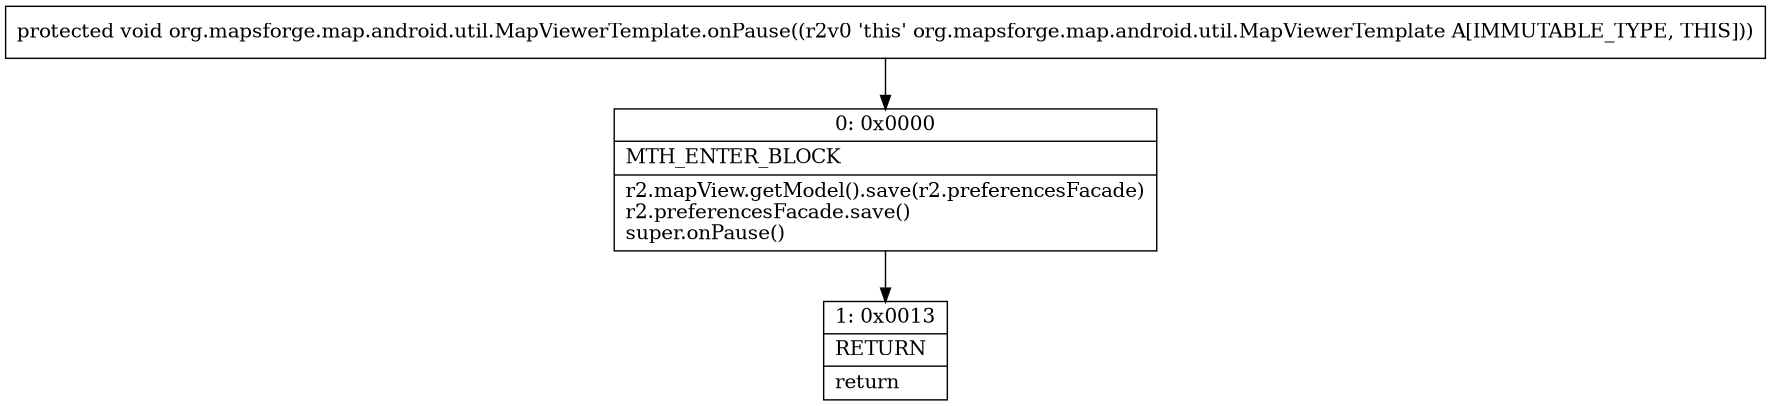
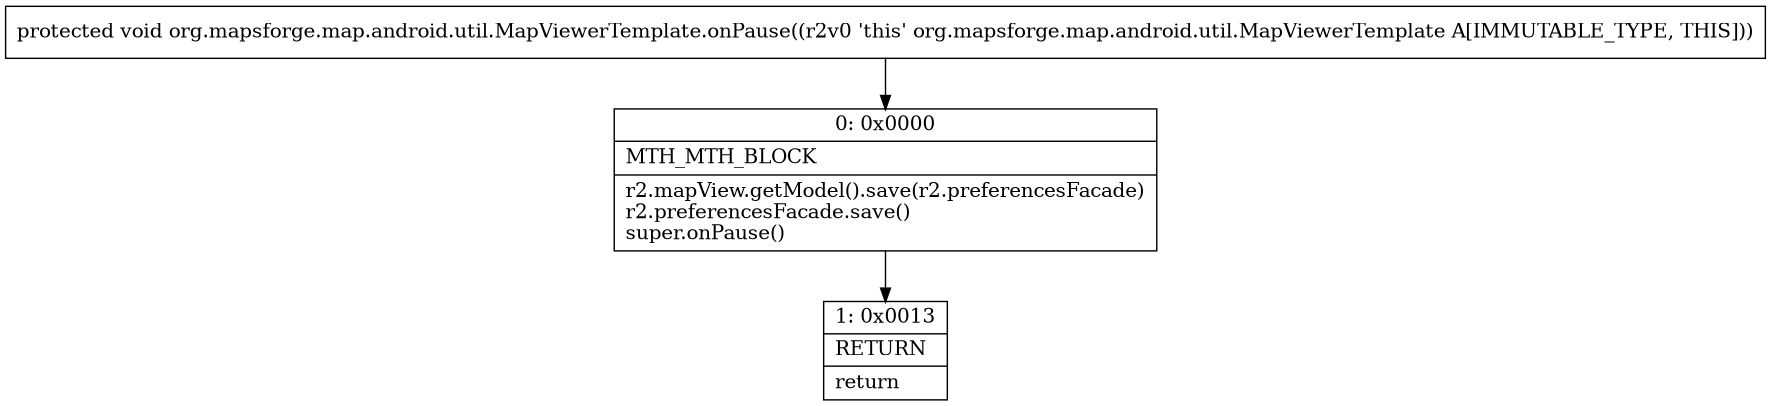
  digraph {
    node [shape=record]
-   n1 [label="{0\:\ 0x0000|MTH_ENTER_BLOCK\l|r2.mapView.getModel().save(r2.preferencesFacade)\lr2.preferencesFacade.save()\lsuper.onPause()\l}"]
+   n1 [label="{0\:\ 0x0000|MTH_MTH_BLOCK\l|r2.mapView.getModel().save(r2.preferencesFacade)\lr2.preferencesFacade.save()\lsuper.onPause()\l}"]
    n2 [label="{1\:\ 0x0013|RETURN\l|return\l}"]
    n3 [label="{protected void org.mapsforge.map.android.util.MapViewerTemplate.onPause((r2v0 'this' org.mapsforge.map.android.util.MapViewerTemplate A[IMMUTABLE_TYPE, THIS])) }"]
    n1 -> n2
    n3 -> n1
  }
